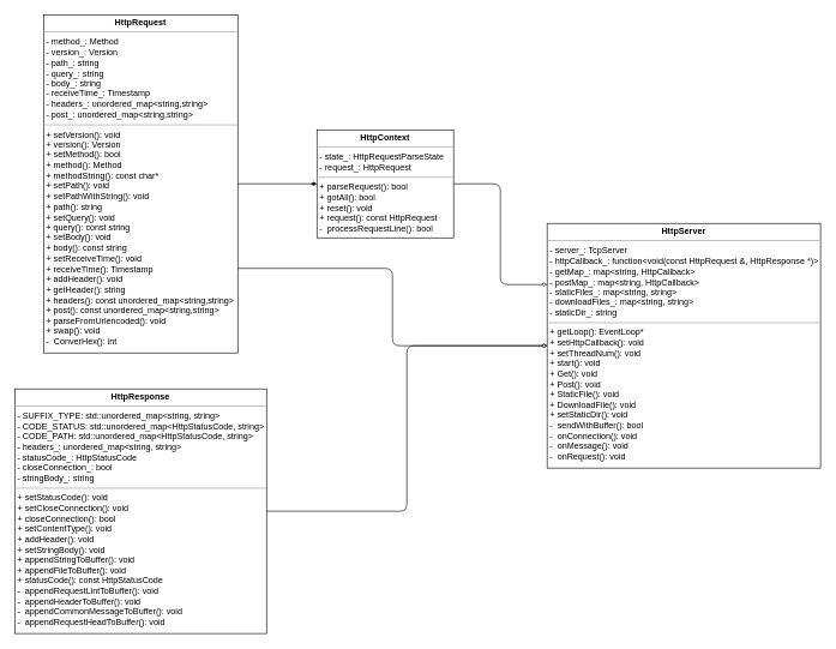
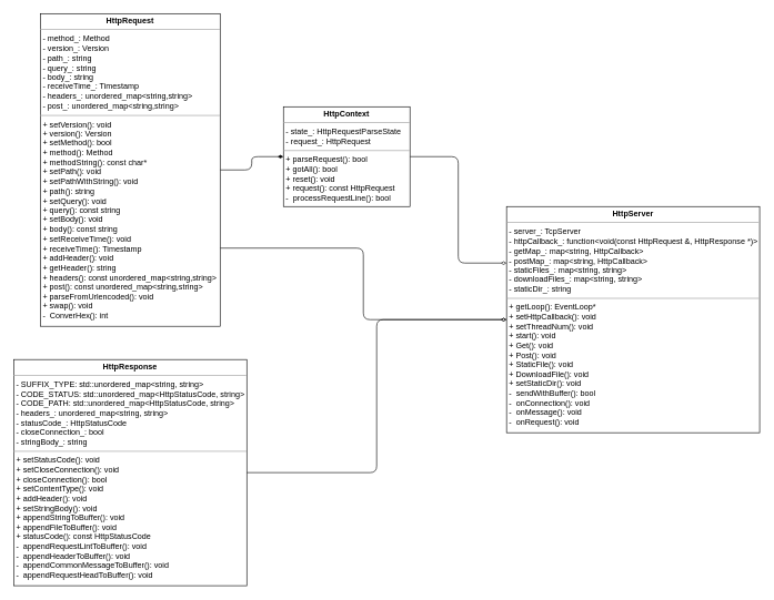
  <mxCell id="0" />
  <mxCell id="1" parent="0" />
  <mxCell id="2" style="edgeStyle=orthogonalEdgeStyle;html=1;exitX=1;exitY=0.5;exitDx=0;exitDy=0;entryX=0;entryY=0.25;entryDx=0;entryDy=0;endArrow=diamondThin;endFill=0;" edge="1" parent="1" source="3" target="4"><mxGeometry relative="1" as="geometry" /></mxCell>
- <mxCell id="3" value="&lt;p style=&quot;margin:0px;margin-top:4px;text-align:center;&quot;&gt;&lt;b&gt;HttpContext&lt;/b&gt;&lt;/p&gt;&lt;hr size=&quot;1&quot;&gt;&lt;p style=&quot;margin:0px;margin-left:4px;&quot;&gt;- state_: HttpRequestParseState&lt;/p&gt;&lt;p style=&quot;margin:0px;margin-left:4px;&quot;&gt;- request_: HttpRequest&lt;/p&gt;&lt;hr size=&quot;1&quot;&gt;&lt;p style=&quot;margin:0px;margin-left:4px;&quot;&gt;+ parseRequest(): bool&lt;/p&gt;&lt;p style=&quot;margin:0px;margin-left:4px;&quot;&gt;+ gotAll(): bool&lt;/p&gt;&lt;p style=&quot;margin:0px;margin-left:4px;&quot;&gt;+ reset(): void&amp;nbsp;&lt;/p&gt;&lt;p style=&quot;margin:0px;margin-left:4px;&quot;&gt;+ request(): const HttpRequest&lt;/p&gt;&lt;p style=&quot;margin:0px;margin-left:4px;&quot;&gt;-&amp;nbsp; processRequestLine(): bool&lt;/p&gt;&lt;p style=&quot;margin:0px;margin-left:4px;&quot;&gt;&lt;br&gt;&lt;/p&gt;" style="verticalAlign=top;align=left;overflow=fill;fontSize=12;fontFamily=Helvetica;html=1;" parent="1" vertex="1"><mxGeometry x="440" y="180" width="190" height="150" as="geometry" /></mxCell>
+ <mxCell id="3" value="&lt;p style=&quot;margin:0px;margin-top:4px;text-align:center;&quot;&gt;&lt;b&gt;HttpContext&lt;/b&gt;&lt;/p&gt;&lt;hr size=&quot;1&quot;&gt;&lt;p style=&quot;margin:0px;margin-left:4px;&quot;&gt;- state_: HttpRequestParseState&lt;/p&gt;&lt;p style=&quot;margin:0px;margin-left:4px;&quot;&gt;- request_: HttpRequest&lt;/p&gt;&lt;hr size=&quot;1&quot;&gt;&lt;p style=&quot;margin:0px;margin-left:4px;&quot;&gt;+ parseRequest(): bool&lt;/p&gt;&lt;p style=&quot;margin:0px;margin-left:4px;&quot;&gt;+ gotAll(): bool&lt;/p&gt;&lt;p style=&quot;margin:0px;margin-left:4px;&quot;&gt;+ reset(): void&amp;nbsp;&lt;/p&gt;&lt;p style=&quot;margin:0px;margin-left:4px;&quot;&gt;+ request(): const HttpRequest&lt;/p&gt;&lt;p style=&quot;margin:0px;margin-left:4px;&quot;&gt;-&amp;nbsp; processRequestLine(): bool&lt;/p&gt;&lt;p style=&quot;margin:0px;margin-left:4px;&quot;&gt;&lt;br&gt;&lt;/p&gt;" style="verticalAlign=top;align=left;overflow=fill;fontSize=12;fontFamily=Helvetica;html=1;" parent="1" vertex="1"><mxGeometry x="425" y="160" width="190" height="150" as="geometry" /></mxCell>
  <mxCell id="4" value="&lt;p style=&quot;margin:0px;margin-top:4px;text-align:center;&quot;&gt;&lt;b&gt;HttpServer&lt;/b&gt;&lt;/p&gt;&lt;hr size=&quot;1&quot;&gt;&lt;p style=&quot;margin:0px;margin-left:4px;&quot;&gt;- server_: TcpServer&lt;/p&gt;&lt;p style=&quot;margin:0px;margin-left:4px;&quot;&gt;- httpCallback_:&amp;nbsp;function&amp;lt;void(const HttpRequest &amp;amp;, HttpResponse *)&amp;gt;&lt;/p&gt;&lt;p style=&quot;margin:0px;margin-left:4px;&quot;&gt;- getMap_: map&amp;lt;string, HttpCallback&amp;gt;&lt;/p&gt;&lt;p style=&quot;margin:0px;margin-left:4px;&quot;&gt;- postMap_: map&amp;lt;string, HttpCallback&amp;gt;&lt;/p&gt;&lt;p style=&quot;margin:0px;margin-left:4px;&quot;&gt;- staticFiles_: map&amp;lt;string, string&amp;gt;&lt;/p&gt;&lt;p style=&quot;margin:0px;margin-left:4px;&quot;&gt;- downloadFiles_: map&amp;lt;string, string&amp;gt;&lt;/p&gt;&lt;p style=&quot;margin:0px;margin-left:4px;&quot;&gt;&lt;span style=&quot;background-color: initial;&quot;&gt;- staticDir_: string&lt;/span&gt;&lt;/p&gt;&lt;hr size=&quot;1&quot;&gt;&lt;p style=&quot;margin:0px;margin-left:4px;&quot;&gt;+ getLoop(): EventLoop*&lt;/p&gt;&lt;p style=&quot;margin:0px;margin-left:4px;&quot;&gt;+ setHttpCallback(): void&lt;/p&gt;&lt;p style=&quot;margin:0px;margin-left:4px;&quot;&gt;+ setThreadNum(): void&amp;nbsp;&lt;/p&gt;&lt;p style=&quot;margin:0px;margin-left:4px;&quot;&gt;+ start(): void&lt;/p&gt;&lt;p style=&quot;margin:0px;margin-left:4px;&quot;&gt;+ Get(): void&lt;/p&gt;&lt;p style=&quot;margin:0px;margin-left:4px;&quot;&gt;+ Post(): void&lt;/p&gt;&lt;p style=&quot;margin:0px;margin-left:4px;&quot;&gt;+ StaticFile(): void&lt;/p&gt;&lt;p style=&quot;margin:0px;margin-left:4px;&quot;&gt;+ DownloadFile(): void&lt;/p&gt;&lt;p style=&quot;margin:0px;margin-left:4px;&quot;&gt;+ setStaticDir(): void&lt;/p&gt;&lt;p style=&quot;margin:0px;margin-left:4px;&quot;&gt;-&amp;nbsp; sendWithBuffer(): bool&lt;/p&gt;&lt;p style=&quot;margin:0px;margin-left:4px;&quot;&gt;-&amp;nbsp; onConnection(): void&lt;/p&gt;&lt;p style=&quot;margin:0px;margin-left:4px;&quot;&gt;-&amp;nbsp; onMessage(): void&lt;/p&gt;&lt;p style=&quot;margin:0px;margin-left:4px;&quot;&gt;-&amp;nbsp; onRequest(): void&lt;/p&gt;" style="verticalAlign=top;align=left;overflow=fill;fontSize=12;fontFamily=Helvetica;html=1;" parent="1" vertex="1"><mxGeometry x="760" y="310" width="380" height="340" as="geometry" /></mxCell>
  <mxCell id="5" style="edgeStyle=orthogonalEdgeStyle;html=1;exitX=1;exitY=0.5;exitDx=0;exitDy=0;entryX=0;entryY=0.5;entryDx=0;entryDy=0;endArrow=diamondThin;endFill=1;" edge="1" parent="1" source="7" target="3"><mxGeometry relative="1" as="geometry" /></mxCell>
  <mxCell id="6" style="edgeStyle=orthogonalEdgeStyle;html=1;exitX=1;exitY=0.75;exitDx=0;exitDy=0;entryX=0;entryY=0.5;entryDx=0;entryDy=0;endArrow=diamondThin;endFill=0;" edge="1" parent="1" source="7" target="4"><mxGeometry relative="1" as="geometry" /></mxCell>
  <mxCell id="7" value="&lt;p style=&quot;margin:0px;margin-top:4px;text-align:center;&quot;&gt;&lt;b&gt;HttpRequest&lt;/b&gt;&lt;/p&gt;&lt;hr size=&quot;1&quot;&gt;&lt;p style=&quot;margin:0px;margin-left:4px;&quot;&gt;- method_: Method&lt;/p&gt;&lt;p style=&quot;margin:0px;margin-left:4px;&quot;&gt;- version_: Version&lt;/p&gt;&lt;p style=&quot;margin:0px;margin-left:4px;&quot;&gt;- path_: string&lt;/p&gt;&lt;p style=&quot;margin:0px;margin-left:4px;&quot;&gt;- query_: string&lt;/p&gt;&lt;p style=&quot;margin:0px;margin-left:4px;&quot;&gt;- body_: string&lt;/p&gt;&lt;p style=&quot;margin:0px;margin-left:4px;&quot;&gt;- receiveTime_: Timestamp&lt;/p&gt;&lt;p style=&quot;margin:0px;margin-left:4px;&quot;&gt;&lt;span style=&quot;background-color: initial;&quot;&gt;- headers_: unordered_map&amp;lt;string,string&amp;gt;&amp;nbsp; &amp;nbsp; &amp;nbsp; &amp;nbsp; &amp;nbsp; &amp;nbsp; &amp;nbsp; &amp;nbsp; &amp;nbsp; &amp;nbsp; &amp;nbsp; &amp;nbsp; &amp;nbsp; &amp;nbsp; &amp;nbsp; &amp;nbsp; &amp;nbsp; &amp;nbsp; &amp;nbsp; &amp;nbsp; &amp;nbsp; &amp;nbsp; &amp;nbsp; &amp;nbsp; &amp;nbsp; &amp;nbsp; &amp;nbsp; &amp;nbsp; &amp;nbsp;&amp;nbsp;&lt;/span&gt;&lt;/p&gt;&lt;p style=&quot;margin:0px;margin-left:4px;&quot;&gt;- post_: unordered_map&amp;lt;string,string&amp;gt;&lt;/p&gt;&lt;hr size=&quot;1&quot;&gt;&lt;p style=&quot;margin:0px;margin-left:4px;&quot;&gt;+ setVersion(): void&lt;/p&gt;&lt;p style=&quot;margin:0px;margin-left:4px;&quot;&gt;+ version(): Version&lt;/p&gt;&lt;p style=&quot;margin:0px;margin-left:4px;&quot;&gt;+ setMethod(): bool&lt;/p&gt;&lt;p style=&quot;margin:0px;margin-left:4px;&quot;&gt;+ method(): Method&lt;/p&gt;&lt;p style=&quot;margin:0px;margin-left:4px;&quot;&gt;+ methodString(): const char*&lt;/p&gt;&lt;p style=&quot;margin:0px;margin-left:4px;&quot;&gt;+ setPath(): void&lt;/p&gt;&lt;p style=&quot;margin:0px;margin-left:4px;&quot;&gt;+ setPathWithString(): void&lt;/p&gt;&lt;p style=&quot;margin:0px;margin-left:4px;&quot;&gt;+ path(): string&lt;/p&gt;&lt;p style=&quot;margin:0px;margin-left:4px;&quot;&gt;+ setQuery(): void&lt;/p&gt;&lt;p style=&quot;margin:0px;margin-left:4px;&quot;&gt;+ query(): const string&lt;/p&gt;&lt;p style=&quot;margin:0px;margin-left:4px;&quot;&gt;+ setBody(): void&lt;/p&gt;&lt;p style=&quot;margin:0px;margin-left:4px;&quot;&gt;+ body(): const string&lt;/p&gt;&lt;p style=&quot;margin:0px;margin-left:4px;&quot;&gt;+ setReceiveTime(): void&lt;/p&gt;&lt;p style=&quot;margin:0px;margin-left:4px;&quot;&gt;+ receiveTime(): Timestamp&lt;/p&gt;&lt;p style=&quot;margin:0px;margin-left:4px;&quot;&gt;+ addHeader(): void&lt;/p&gt;&lt;p style=&quot;margin:0px;margin-left:4px;&quot;&gt;+ getHeader(): string&lt;/p&gt;&lt;p style=&quot;margin:0px;margin-left:4px;&quot;&gt;+&amp;nbsp;headers(): const unordered_map&amp;lt;string,string&amp;gt;&lt;/p&gt;&lt;p style=&quot;margin:0px;margin-left:4px;&quot;&gt;+ post(): const unordered_map&amp;lt;string,string&amp;gt;&lt;/p&gt;&lt;p style=&quot;margin:0px;margin-left:4px;&quot;&gt;+&amp;nbsp;parseFromUrlencoded(): void&lt;/p&gt;&lt;p style=&quot;margin:0px;margin-left:4px;&quot;&gt;+ swap(): void&lt;/p&gt;&lt;p style=&quot;margin:0px;margin-left:4px;&quot;&gt;-&amp;nbsp; ConverHex(): int&lt;/p&gt;" style="verticalAlign=top;align=left;overflow=fill;fontSize=12;fontFamily=Helvetica;html=1;" parent="1" vertex="1"><mxGeometry x="60" y="20" width="270" height="470" as="geometry" /></mxCell>
  <mxCell id="8" style="edgeStyle=orthogonalEdgeStyle;html=1;exitX=1;exitY=0.5;exitDx=0;exitDy=0;entryX=0;entryY=0.5;entryDx=0;entryDy=0;endArrow=diamondThin;endFill=0;" edge="1" parent="1" source="9" target="4"><mxGeometry relative="1" as="geometry" /></mxCell>
  <mxCell id="9" value="&lt;p style=&quot;margin:0px;margin-top:4px;text-align:center;&quot;&gt;&lt;b&gt;HttpResponse&lt;/b&gt;&lt;/p&gt;&lt;hr size=&quot;1&quot;&gt;&lt;p style=&quot;margin:0px;margin-left:4px;&quot;&gt;- SUFFIX_TYPE:&amp;nbsp;std::unordered_map&amp;lt;string, string&amp;gt;&lt;/p&gt;&lt;p style=&quot;margin:0px;margin-left:4px;&quot;&gt;- CODE_STATUS:&amp;nbsp;std::unordered_map&amp;lt;HttpStatusCode, string&amp;gt;&lt;/p&gt;&lt;p style=&quot;margin:0px;margin-left:4px;&quot;&gt;- CODE_PATH:&amp;nbsp;std::unordered_map&amp;lt;HttpStatusCode, string&amp;gt;&lt;/p&gt;&lt;p style=&quot;margin:0px;margin-left:4px;&quot;&gt;- headers_: unordered_map&amp;lt;string, string&amp;gt;&lt;/p&gt;&lt;p style=&quot;margin:0px;margin-left:4px;&quot;&gt;- statusCode_: HttpStatusCode&lt;/p&gt;&lt;p style=&quot;margin:0px;margin-left:4px;&quot;&gt;- closeConnection_: bool&lt;/p&gt;&lt;p style=&quot;margin:0px;margin-left:4px;&quot;&gt;&lt;span style=&quot;background-color: initial;&quot;&gt;- stringBody_: string&lt;/span&gt;&lt;/p&gt;&lt;hr size=&quot;1&quot;&gt;&lt;p style=&quot;margin:0px;margin-left:4px;&quot;&gt;+ setStatusCode(): void&lt;/p&gt;&lt;p style=&quot;margin:0px;margin-left:4px;&quot;&gt;+ setCloseConnection(): void&lt;/p&gt;&lt;p style=&quot;margin:0px;margin-left:4px;&quot;&gt;+ closeConnection(): bool&amp;nbsp;&lt;/p&gt;&lt;p style=&quot;margin:0px;margin-left:4px;&quot;&gt;+ setContentType(): void&lt;/p&gt;&lt;p style=&quot;margin:0px;margin-left:4px;&quot;&gt;+ addHeader(): void&lt;/p&gt;&lt;p style=&quot;margin:0px;margin-left:4px;&quot;&gt;+ setStringBody(): void&lt;/p&gt;&lt;p style=&quot;margin:0px;margin-left:4px;&quot;&gt;+ appendStringToBuffer(): void&lt;/p&gt;&lt;p style=&quot;margin:0px;margin-left:4px;&quot;&gt;+ appendFileToBuffer(): void&lt;/p&gt;&lt;p style=&quot;margin:0px;margin-left:4px;&quot;&gt;+ statusCode(): const HttpStatusCode&lt;/p&gt;&lt;p style=&quot;margin:0px;margin-left:4px;&quot;&gt;-&amp;nbsp; appendRequestLintToBuffer(): void&lt;/p&gt;&lt;p style=&quot;margin:0px;margin-left:4px;&quot;&gt;-&amp;nbsp; appendHeaderToBuffer(): void&lt;/p&gt;&lt;p style=&quot;margin:0px;margin-left:4px;&quot;&gt;-&amp;nbsp; appendCommonMessageToBuffer(): void&lt;/p&gt;&lt;p style=&quot;margin:0px;margin-left:4px;&quot;&gt;-&amp;nbsp; appendRequestHeadToBuffer(): void&lt;/p&gt;" style="verticalAlign=top;align=left;overflow=fill;fontSize=12;fontFamily=Helvetica;html=1;" parent="1" vertex="1"><mxGeometry x="20" y="540" width="350" height="340" as="geometry" /></mxCell>
